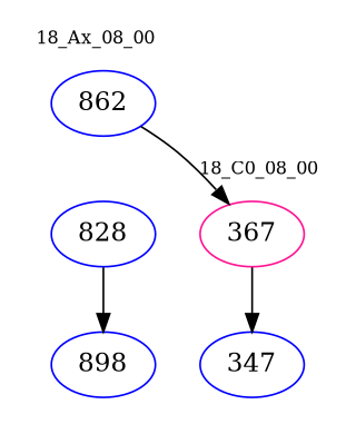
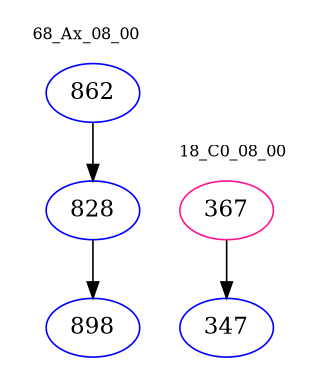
  digraph {
    node [color=blue]
    edge [color=black]
    n1 [label=862]
    n2 [label=828]
    n3 [label=898]
    n4 [color=deeppink label=367]
    n5 [label=347]
    subgraph cluster_1 {
      color=white
      fontsize=10
-     label="18_Ax_08_00"
+     label="68_Ax_08_00"
      n1
      n2
      n3
    }
    subgraph cluster_2 {
      color=white
      fontsize=10
      label="18_C0_08_00"
      n4
      n5
    }
-   n1 -> n4
+   n1 -> n2
    n2 -> n3
    n4 -> n5
  }
